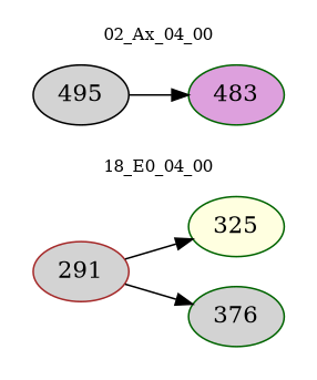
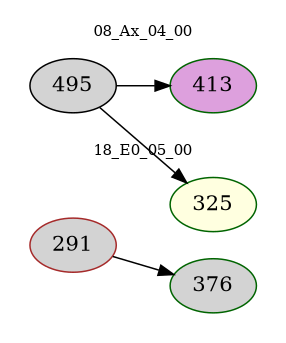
  digraph {
    rankdir=LR
    node [color=darkgreen fillcolor=lightgrey style=filled]
    edge [color=black]
    n1 [color=black label=495]
-   n2 [fillcolor=plum label=483]
+   n2 [fillcolor=plum label=413]
    n3 [color=brown label=291]
    n4 [label=376]
    n5 [fillcolor=lightyellow label=325]
    subgraph cluster_1 {
      color=white
      fontsize=10
-     label="02_Ax_04_00"
+     label="08_Ax_04_00"
      n1
      n2
    }
    subgraph cluster_2 {
      color=white
      fontsize=10
-     label="18_E0_04_00"
+     label="18_E0_05_00"
      n3
      n4
      n5
    }
    n1 -> n2
    n3 -> n4
-   n3 -> n5
+   n1 -> n5
  }
